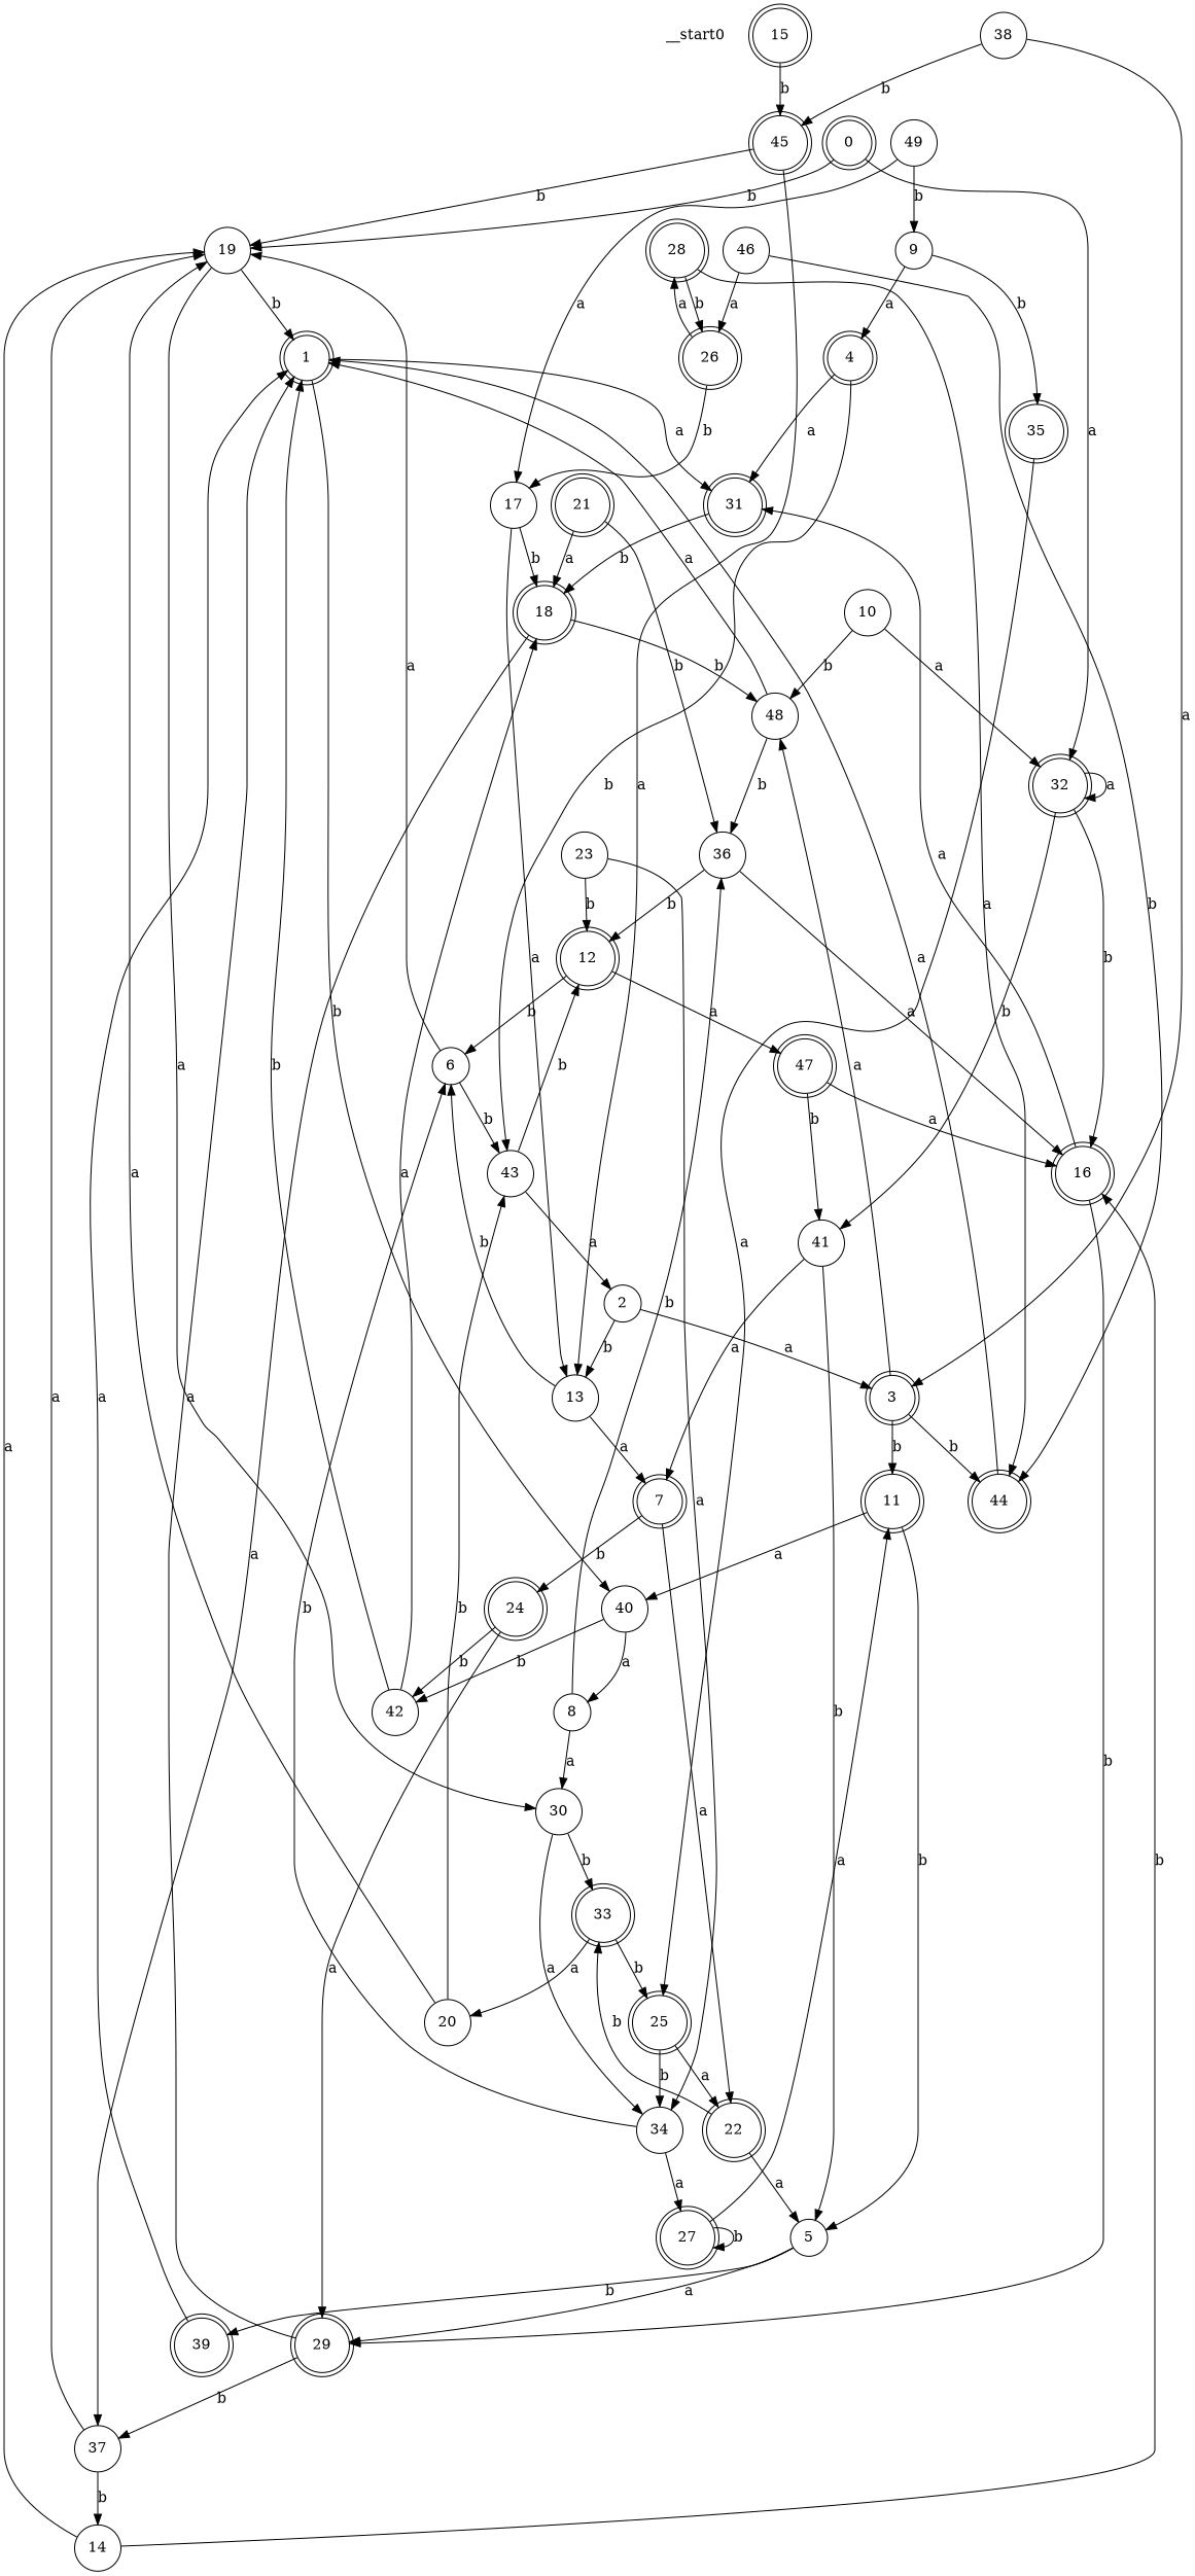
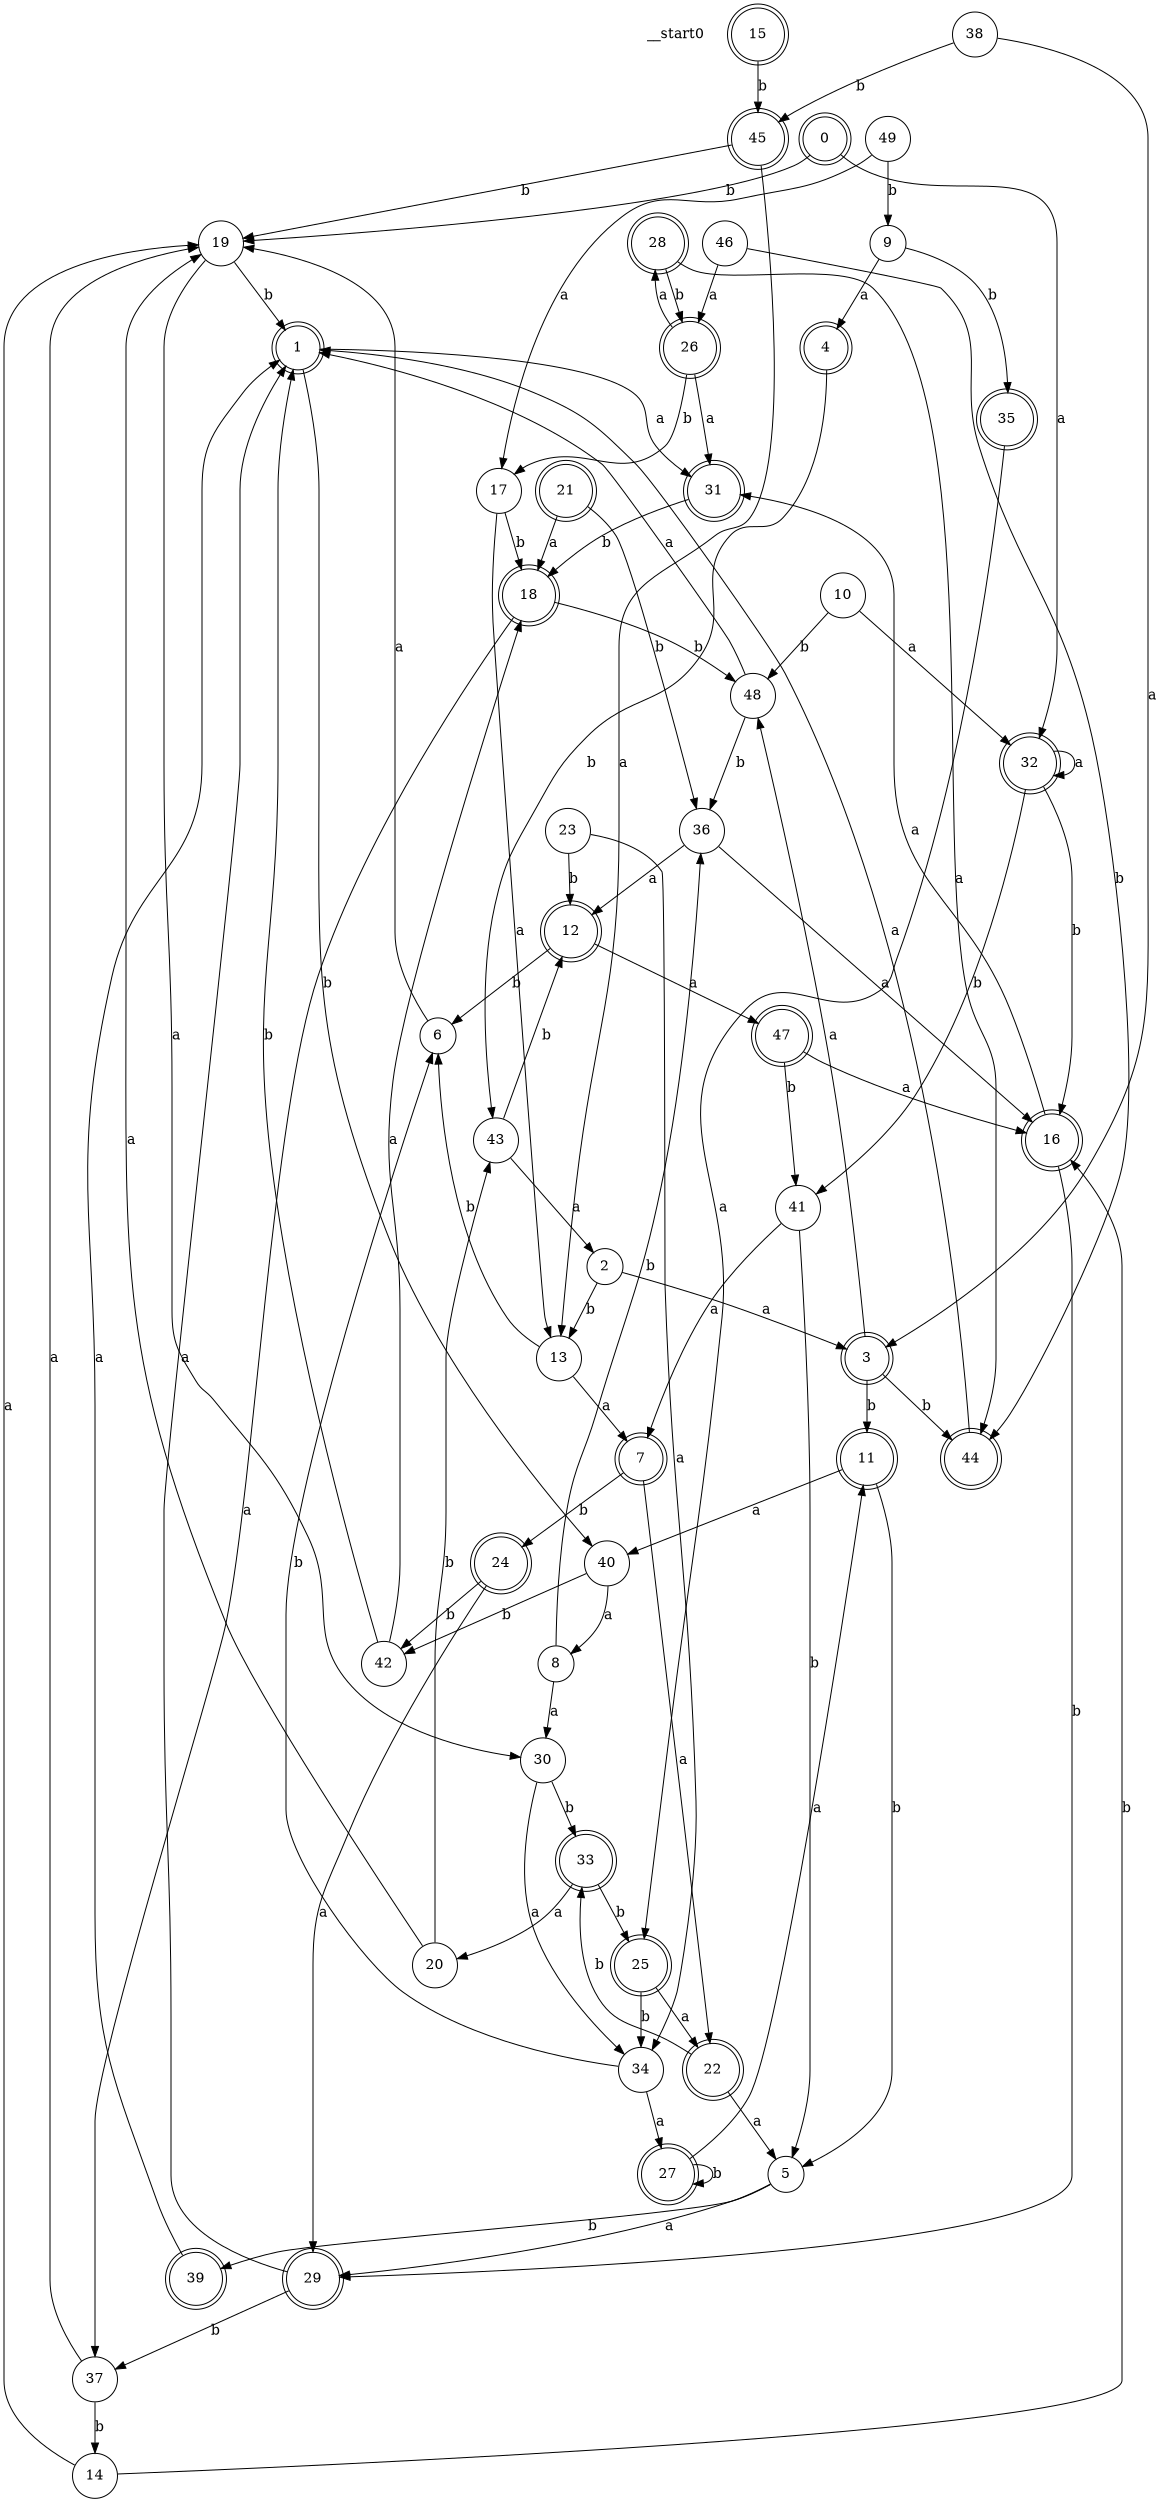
  digraph {
    rankdir=TB
    node [shape=doublecircle color=black fillcolor=white style="rounded,filled"]
    __start0 [shape=none color="" fillcolor="" style=""]
    n2 [label=0]
    n3 [label=19 shape=circle style=filled]
    n4 [label=32]
    n5 [label=1]
    n6 [label=30 shape=circle style=filled]
    n7 [label=16]
    n8 [label=41 shape=circle style=filled]
    n9 [label=31]
    n10 [label=40 shape=circle style=filled]
    n11 [label=18]
    n12 [label=8 shape=circle style=filled]
    n13 [label=42 shape=circle style=filled]
    n14 [label=2 shape=circle style=filled]
    n15 [label=3]
    n16 [label=13 shape=circle style=filled]
    n17 [label=11]
    n18 [label=48 shape=circle style=filled]
    n19 [label=44]
    n20 [label=6 shape=circle style=filled]
    n21 [label=7]
    n22 [label=5 shape=circle style=filled]
    n23 [label=36 shape=circle style=filled]
    n24 [label=4]
    n25 [label=43 shape=circle style=filled]
    n26 [label=12]
    n27 [label=29]
    n28 [label=39]
    n29 [label=37 shape=circle style=filled]
    n30 [label=22]
    n31 [label=24]
    n32 [label=33]
    n33 [label=34 shape=circle style=filled]
    n34 [label=9 shape=circle style=filled]
    n35 [label=35]
    n36 [label=25]
    n37 [label=10 shape=circle style=filled]
    n38 [label=47]
    n39 [label=14 shape=circle style=filled]
    n40 [label=15]
    n41 [label=45]
    n42 [label=26]
    n43 [label=17 shape=circle style=filled]
    n44 [label=28]
    n45 [label=20 shape=circle style=filled]
    n46 [label=21]
    n47 [label=23 shape=circle style=filled]
    n48 [label=27]
    n49 [label=38 shape=circle style=filled]
    n50 [label=46 shape=circle style=filled]
    n51 [label=49 shape=circle style=filled]
    n2 -> n3 [label=b]
    n2 -> n4 [label=a]
    n3 -> n5 [label=b]
    n3 -> n6 [label=a]
    n4 -> n4 [label=a]
    n4 -> n7 [label=b]
    n4 -> n8 [label=b]
    n5 -> n9 [label=a]
    n5 -> n10 [label=b]
    n6 -> n32 [label=b]
    n6 -> n33 [label=a]
    n7 -> n9 [label=a]
    n7 -> n27 [label=b]
    n8 -> n21 [label=a]
    n8 -> n22 [label=b]
    n9 -> n11 [label=b]
    n10 -> n12 [label=a]
    n10 -> n13 [label=b]
    n11 -> n18 [label=b]
    n11 -> n29 [label=a]
    n12 -> n6 [label=a]
    n12 -> n23 [label=b]
    n13 -> n5 [label=b]
    n13 -> n11 [label=a]
    n14 -> n15 [label=a]
    n14 -> n16 [label=b]
    n15 -> n17 [label=b]
    n15 -> n18 [label=a]
    n15 -> n19 [label=b]
    n16 -> n20 [label=b]
    n16 -> n21 [label=a]
    n17 -> n10 [label=a]
    n17 -> n22 [label=b]
    n18 -> n5 [label=a]
    n18 -> n23 [label=b]
    n19 -> n5 [label=a]
    n20 -> n3 [label=a]
-   n20 -> n25 [label=b]
    n21 -> n30 [label=a]
    n21 -> n31 [label=b]
    n22 -> n27 [label=a]
    n22 -> n28 [label=b]
    n23 -> n7 [label=a]
-   n23 -> n26 [label=b]
-   n24 -> n9 [label=a]
+   n23 -> n26 [label=a]
+   n42 -> n9 [label=a]
    n24 -> n25 [label=b]
    n25 -> n14 [label=a]
    n25 -> n26 [label=b]
    n26 -> n20 [label=b]
    n26 -> n38 [label=a]
    n27 -> n5 [label=a]
    n27 -> n29 [label=b]
    n28 -> n5 [label=a]
    n29 -> n3 [label=a]
    n29 -> n39 [label=b]
    n30 -> n22 [label=a]
    n30 -> n32 [label=b]
    n31 -> n13 [label=b]
    n31 -> n27 [label=a]
    n32 -> n36 [label=b]
    n32 -> n45 [label=a]
    n33 -> n20 [label=b]
    n33 -> n48 [label=a]
    n34 -> n24 [label=a]
    n34 -> n35 [label=b]
    n35 -> n36 [label=a]
    n36 -> n30 [label=a]
    n36 -> n33 [label=b]
    n37 -> n4 [label=a]
    n37 -> n18 [label=b]
    n38 -> n7 [label=a]
    n38 -> n8 [label=b]
    n39 -> n3 [label=a]
    n39 -> n7 [label=b]
    n40 -> n41 [label=b]
    n41 -> n3 [label=b]
    n41 -> n16 [label=a]
    n42 -> n43 [label=b]
    n42 -> n44 [label=a]
    n43 -> n11 [label=b]
    n43 -> n16 [label=a]
    n44 -> n19 [label=a]
    n44 -> n42 [label=b]
    n45 -> n3 [label=a]
    n45 -> n25 [label=b]
    n46 -> n11 [label=a]
    n46 -> n23 [label=b]
    n47 -> n26 [label=b]
    n47 -> n33 [label=a]
    n48 -> n17 [label=a]
    n48 -> n48 [label=b]
    n49 -> n15 [label=a]
    n49 -> n41 [label=b]
    n50 -> n19 [label=b]
    n50 -> n42 [label=a]
    n51 -> n34 [label=b]
    n51 -> n43 [label=a]
  }
